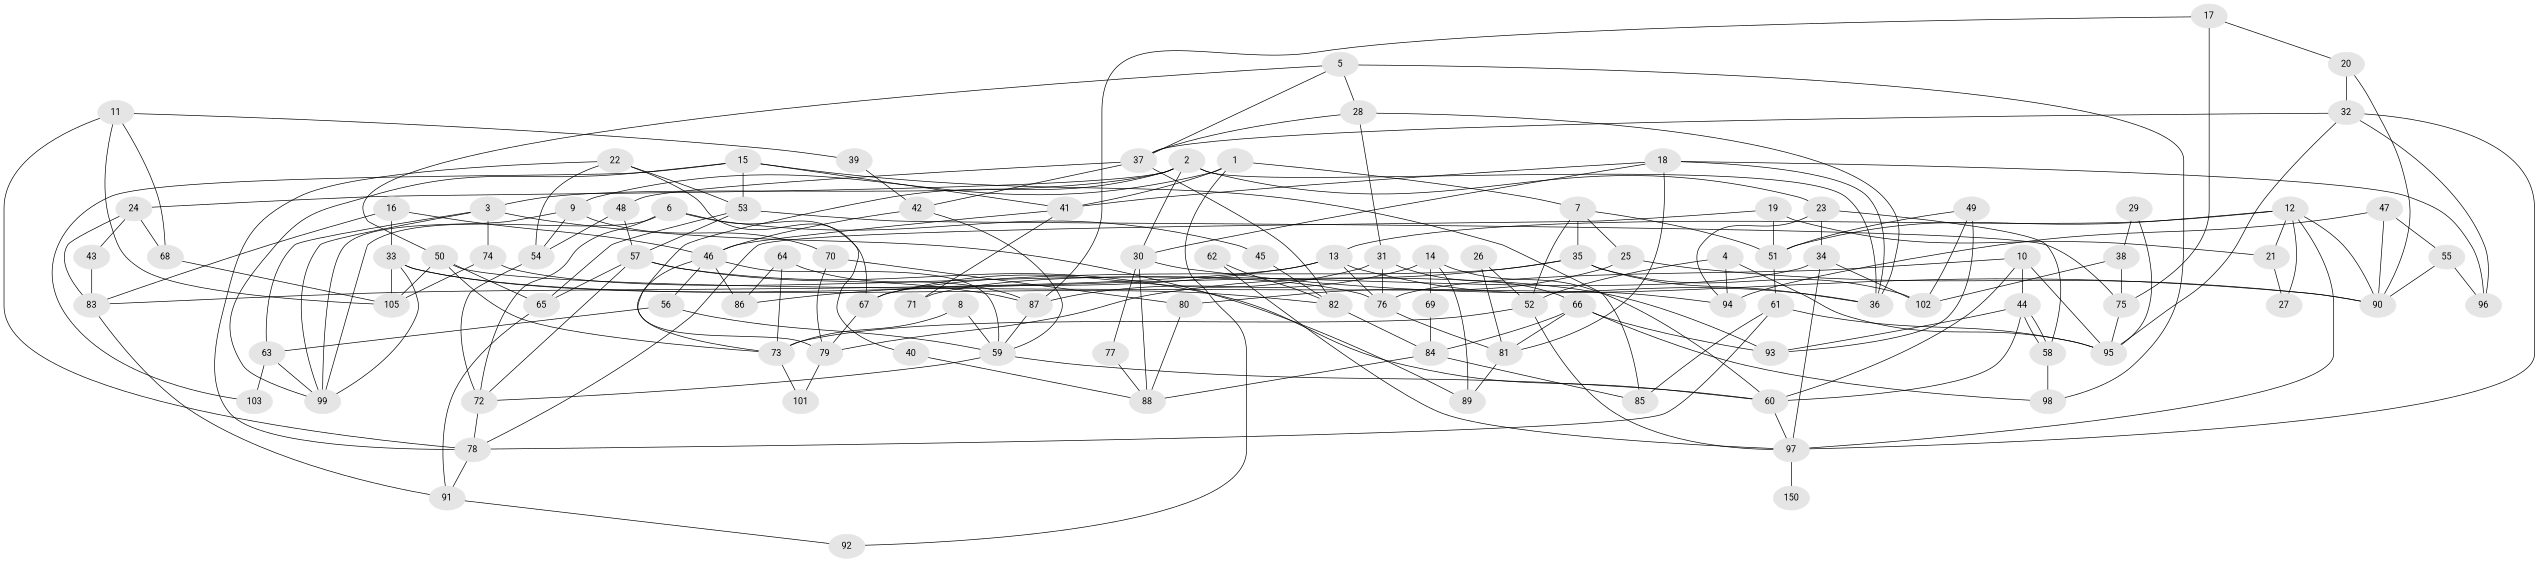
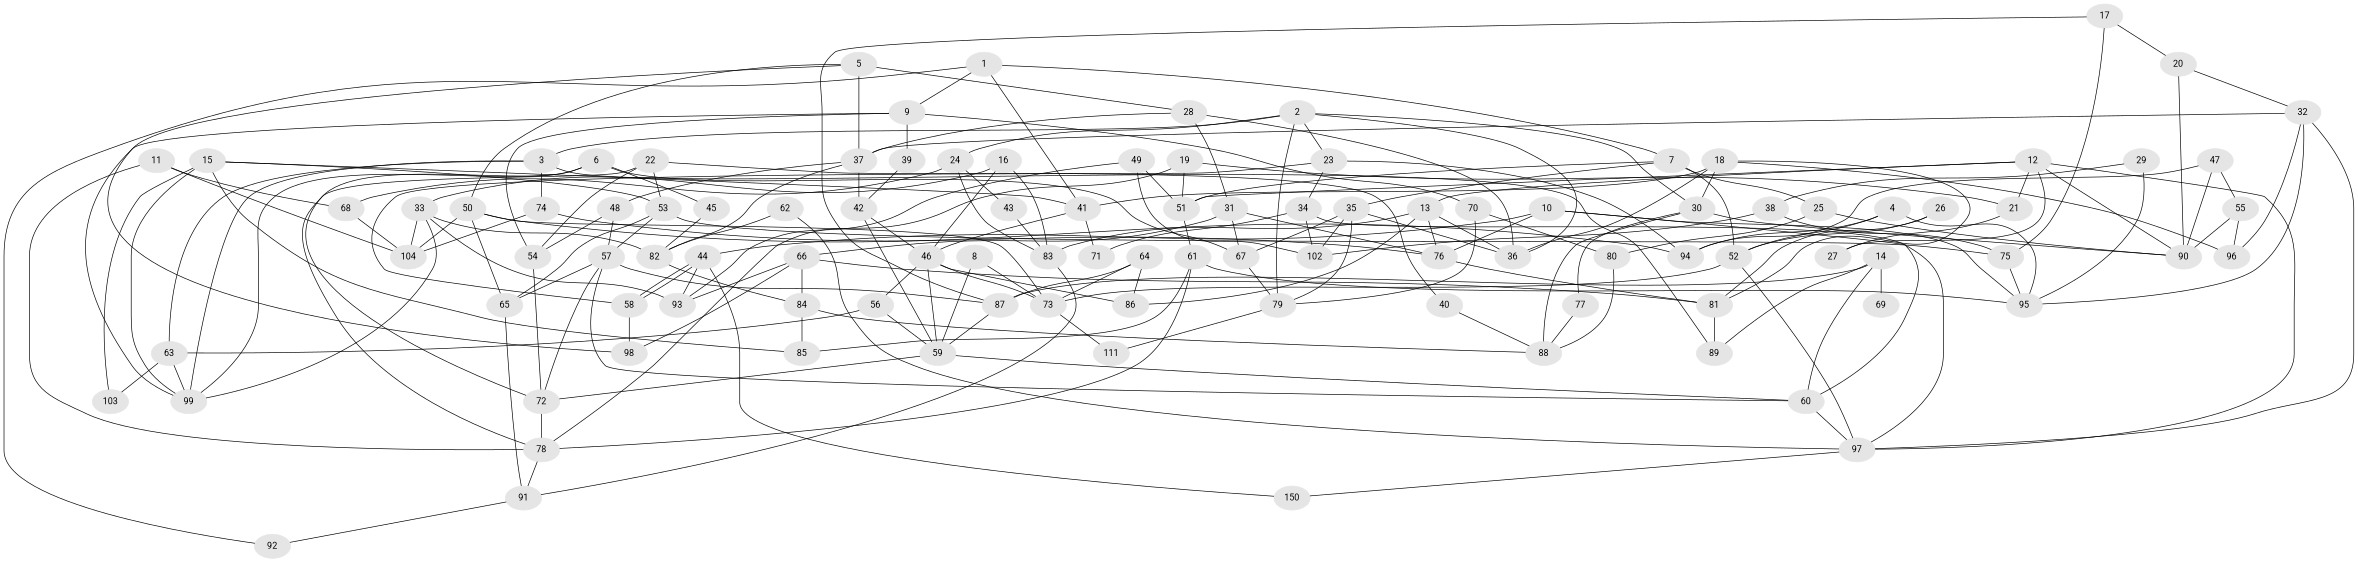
  graph {
    fontname=Roboto
    node [color=gray90 fontname=Roboto style=filled]
    edge [fontname=Roboto]
    1
    7
    9
    41
    92
    52
    25
    35
    51
    99
    39
    54
    70
    46
    71
    2
    3
    23
    24
    30
    36
    79
    63
    74
    89
    94
    34
    58
    68
    83
    43
    90
    77
    88
-   101
+   101 [label=111]
    103
    76
-   104 [label=105]
+   104
    4
    95
    73
    97
    5
    28
    37
    50
    98
    31
    82
    42
    48
    65
    6
    45
    67
    72
    78
    80
    102
    61
    8
    59
    60
    10
    44
    93
    n67 [label=150]
    81
    11
    91
    12
    13
    21
    27
    86
    14
    69
    87
    84
    15
    53
    85
    75
    57
    16
    33
    56
    17
    20
    32
    18
    96
    49
    19
    22
    40
    26
    66
    29
    38
    47
    55
    62
    64
    1 -- 7
    1 -- 9
    1 -- 41
    1 -- 92
    7 -- 52
    7 -- 25
    7 -- 35
    7 -- 51
    9 -- 99
-   11 -- 39
+   9 -- 39
    9 -- 54
    9 -- 70
    41 -- 46
    41 -- 71
    52 -- 73
    52 -- 97
    25 -- 90
    25 -- 80
    35 -- 36
    35 -- 79
    35 -- 67
    35 -- 102
    51 -- 61
    39 -- 42
    54 -- 72
    70 -- 79
    70 -- 80
    46 -- 73
    46 -- 59
    46 -- 86
    46 -- 56
    2 -- 3
    2 -- 23
    2 -- 24
    2 -- 30
    2 -- 36
    2 -- 79
    3 -- 99
    3 -- 63
    3 -- 74
    3 -- 89
    23 -- 94
    23 -- 34
    23 -- 58
    24 -- 68
    24 -- 83
    24 -- 43
    30 -- 90
    30 -- 77
    30 -- 88
    79 -- 101
    63 -- 99
    63 -- 103
    74 -- 76
    74 -- 104
    34 -- 71
    34 -- 97
    34 -- 102
    58 -- 98
    68 -- 104
    83 -- 91
    43 -- 83
    77 -- 88
    76 -- 81
    4 -- 52
    4 -- 94
    4 -- 95
    73 -- 101
    97 -- n67
    5 -- 28
    5 -- 37
    5 -- 50
    5 -- 98
    28 -- 36
    28 -- 37
    28 -- 31
    37 -- 82
    37 -- 42
    37 -- 48
    50 -- 94
    50 -- 104
    50 -- 73
    50 -- 65
    31 -- 76
    31 -- 67
    31 -- 66
    82 -- 84
    42 -- 46
    42 -- 59
    48 -- 54
    48 -- 57
    65 -- 91
    6 -- 99
    6 -- 45
    6 -- 67
    6 -- 72
    45 -- 82
    67 -- 79
    72 -- 78
    78 -- 91
    80 -- 88
    61 -- 95
    61 -- 78
    61 -- 85
    8 -- 73
    8 -- 59
    59 -- 72
    59 -- 60
    60 -- 97
    10 -- 76
    10 -- 95
    10 -- 60
    10 -- 44
    44 -- 58
    44 -- 58
    44 -- 93
-   44 -- 60
+   44 -- n67
    81 -- 89
    11 -- 68
    11 -- 104
    11 -- 78
    91 -- 92
    12 -- 51
    12 -- 90
    12 -- 97
    12 -- 13
    12 -- 21
    12 -- 27
    13 -- 36
    13 -- 83
    13 -- 76
    13 -- 86
    21 -- 27
    14 -- 89
    14 -- 60
    14 -- 69
    14 -- 87
-   69 -- 84
    87 -- 59
    84 -- 88
    84 -- 85
    15 -- 41
    15 -- 99
    15 -- 103
    15 -- 53
    15 -- 85
    53 -- 65
    53 -- 75
    53 -- 57
    75 -- 95
    57 -- 65
    57 -- 72
    57 -- 60
    57 -- 87
    16 -- 46
    16 -- 83
    16 -- 33
    33 -- 99
    33 -- 104
    33 -- 82
    33 -- 93
    56 -- 63
    56 -- 59
    17 -- 87
    17 -- 75
    17 -- 20
    20 -- 90
    20 -- 32
    32 -- 95
    32 -- 97
    32 -- 37
    32 -- 96
    18 -- 41
    18 -- 30
    18 -- 36
    18 -- 81
    18 -- 96
    49 -- 51
    49 -- 102
    49 -- 93
    19 -- 51
    19 -- 78
    19 -- 21
    22 -- 54
    22 -- 78
    22 -- 53
    22 -- 40
    40 -- 88
    26 -- 52
    26 -- 81
    66 -- 98
    66 -- 93
    66 -- 81
    66 -- 84
    29 -- 95
    29 -- 38
    38 -- 102
    38 -- 75
    47 -- 94
    47 -- 90
    47 -- 55
    55 -- 90
    55 -- 96
    62 -- 97
    62 -- 82
    64 -- 73
    64 -- 86
    64 -- 87
  }
